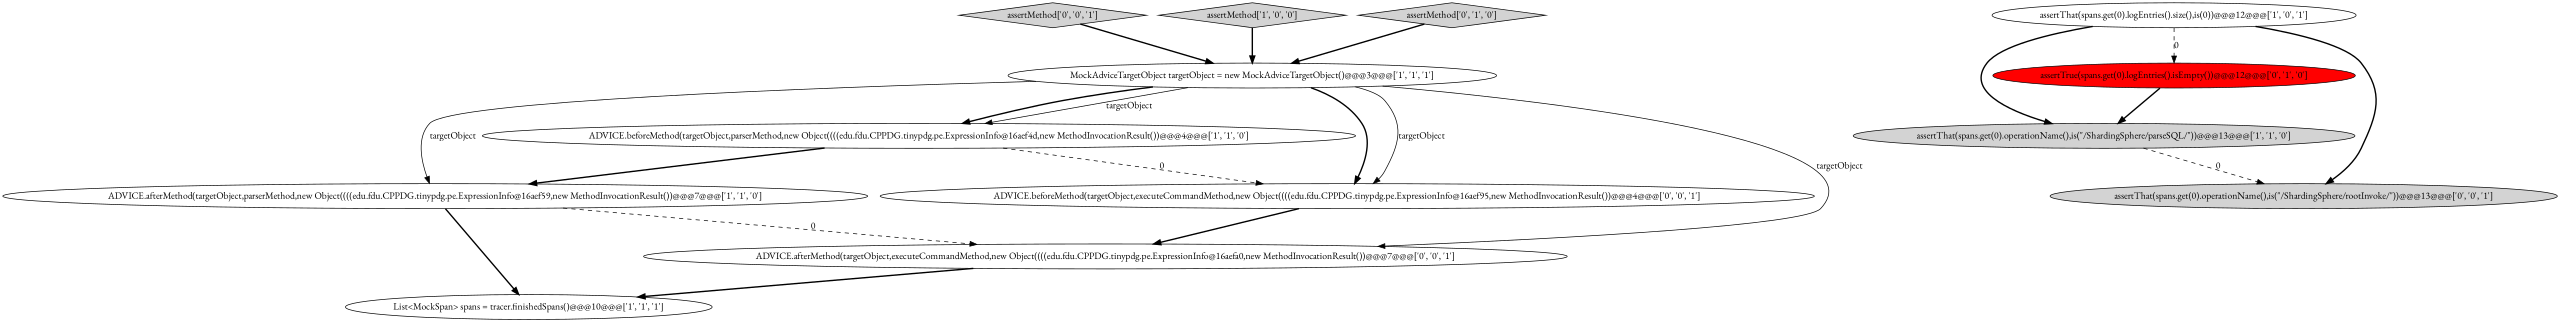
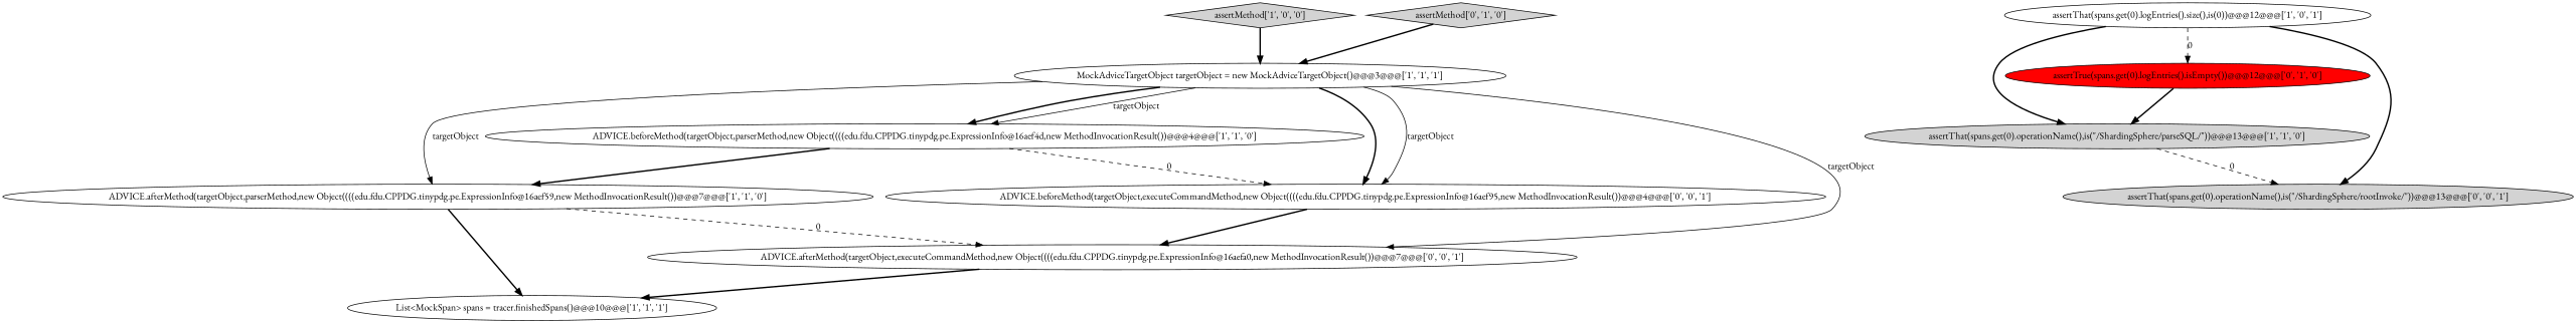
  digraph {
    fontname="EB Garamond"
    node [fillcolor=white fontname="EB Garamond" shape=ellipse style=filled]
    edge [fontname="EB Garamond" style=bold]
-   n1 [fillcolor=lightgray label="assertMethod['0', '0', '1']" shape=diamond]
    n2 [label="MockAdviceTargetObject targetObject = new MockAdviceTargetObject()@@@3@@@['1', '1', '1']"]
    n3 [label="ADVICE.afterMethod(targetObject,executeCommandMethod,new Object((((edu.fdu.CPPDG.tinypdg.pe.ExpressionInfo@16aefa0,new MethodInvocationResult())@@@7@@@['0', '0', '1']"]
    n4 [label="ADVICE.afterMethod(targetObject,parserMethod,new Object((((edu.fdu.CPPDG.tinypdg.pe.ExpressionInfo@16aef59,new MethodInvocationResult())@@@7@@@['1', '1', '0']"]
    n5 [label="ADVICE.beforeMethod(targetObject,parserMethod,new Object((((edu.fdu.CPPDG.tinypdg.pe.ExpressionInfo@16aef4d,new MethodInvocationResult())@@@4@@@['1', '1', '0']"]
    n6 [label="ADVICE.beforeMethod(targetObject,executeCommandMethod,new Object((((edu.fdu.CPPDG.tinypdg.pe.ExpressionInfo@16aef95,new MethodInvocationResult())@@@4@@@['0', '0', '1']"]
    n7 [fillcolor=lightgray label="assertThat(spans.get(0).operationName(),is(\"/ShardingSphere/parseSQL/\"))@@@13@@@['1', '1', '0']"]
    n8 [fillcolor=lightgray label="assertThat(spans.get(0).operationName(),is(\"/ShardingSphere/rootInvoke/\"))@@@13@@@['0', '0', '1']"]
    n9 [label="List<MockSpan> spans = tracer.finishedSpans()@@@10@@@['1', '1', '1']"]
    n10 [fillcolor=lightgray label="assertMethod['1', '0', '0']" shape=diamond]
    n11 [fillcolor=red label="assertTrue(spans.get(0).logEntries().isEmpty())@@@12@@@['0', '1', '0']"]
    n12 [fillcolor=lightgray label="assertMethod['0', '1', '0']" shape=diamond]
    n13 [label="assertThat(spans.get(0).logEntries().size(),is(0))@@@12@@@['1', '0', '1']"]
-   n1 -> n2
    n2 -> n3 [label=targetObject style=solid]
    n2 -> n4 [label=targetObject style=solid]
    n2 -> n5 [label=targetObject style=solid]
    n2 -> n5
    n2 -> n6 [label=targetObject style=solid]
    n2 -> n6
    n3 -> n9
    n4 -> n3 [label=0 style=dashed]
    n4 -> n9
    n5 -> n4
    n5 -> n6 [label=0 style=dashed]
    n6 -> n3
    n7 -> n8 [label=0 style=dashed]
    n10 -> n2
    n11 -> n7
    n12 -> n2
    n13 -> n7
    n13 -> n8
    n13 -> n11 [label=0 style=dashed]
  }
